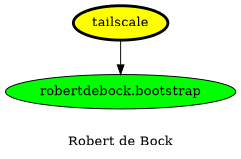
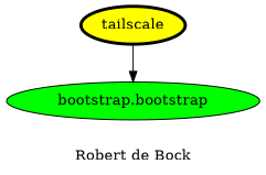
  digraph {
    label="Robert de Bock"
    node [style=filled]
    tailscale [fillcolor=yellow penwidth=3]
-   "robertdebock.bootstrap" [fillcolor=green]
+   "robertdebock.bootstrap" [fillcolor=green label="bootstrap.bootstrap"]
    tailscale -> "robertdebock.bootstrap"
  }
